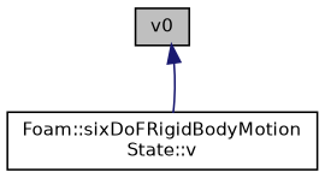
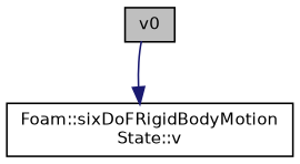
  digraph {
    rankdir=TB
    node [color=black fontname=Helvetica fontsize=10 shape=record]
    n1 [fillcolor=grey75 fontcolor=black height=0.2 label=v0 style=filled width=0.4]
    n2 [height=0.2 label="Foam::sixDoFRigidBodyMotion\lState::v" width=0.4]
-   n2 -> n1 [color=midnightblue fontname=Helvetica fontsize=10 labelfontname=Helvetica labelfontsize=10 style=solid]
+   n1 -> n2 [color=midnightblue fontname=Helvetica fontsize=10 labelfontname=Helvetica labelfontsize=10 style=solid]
  }
